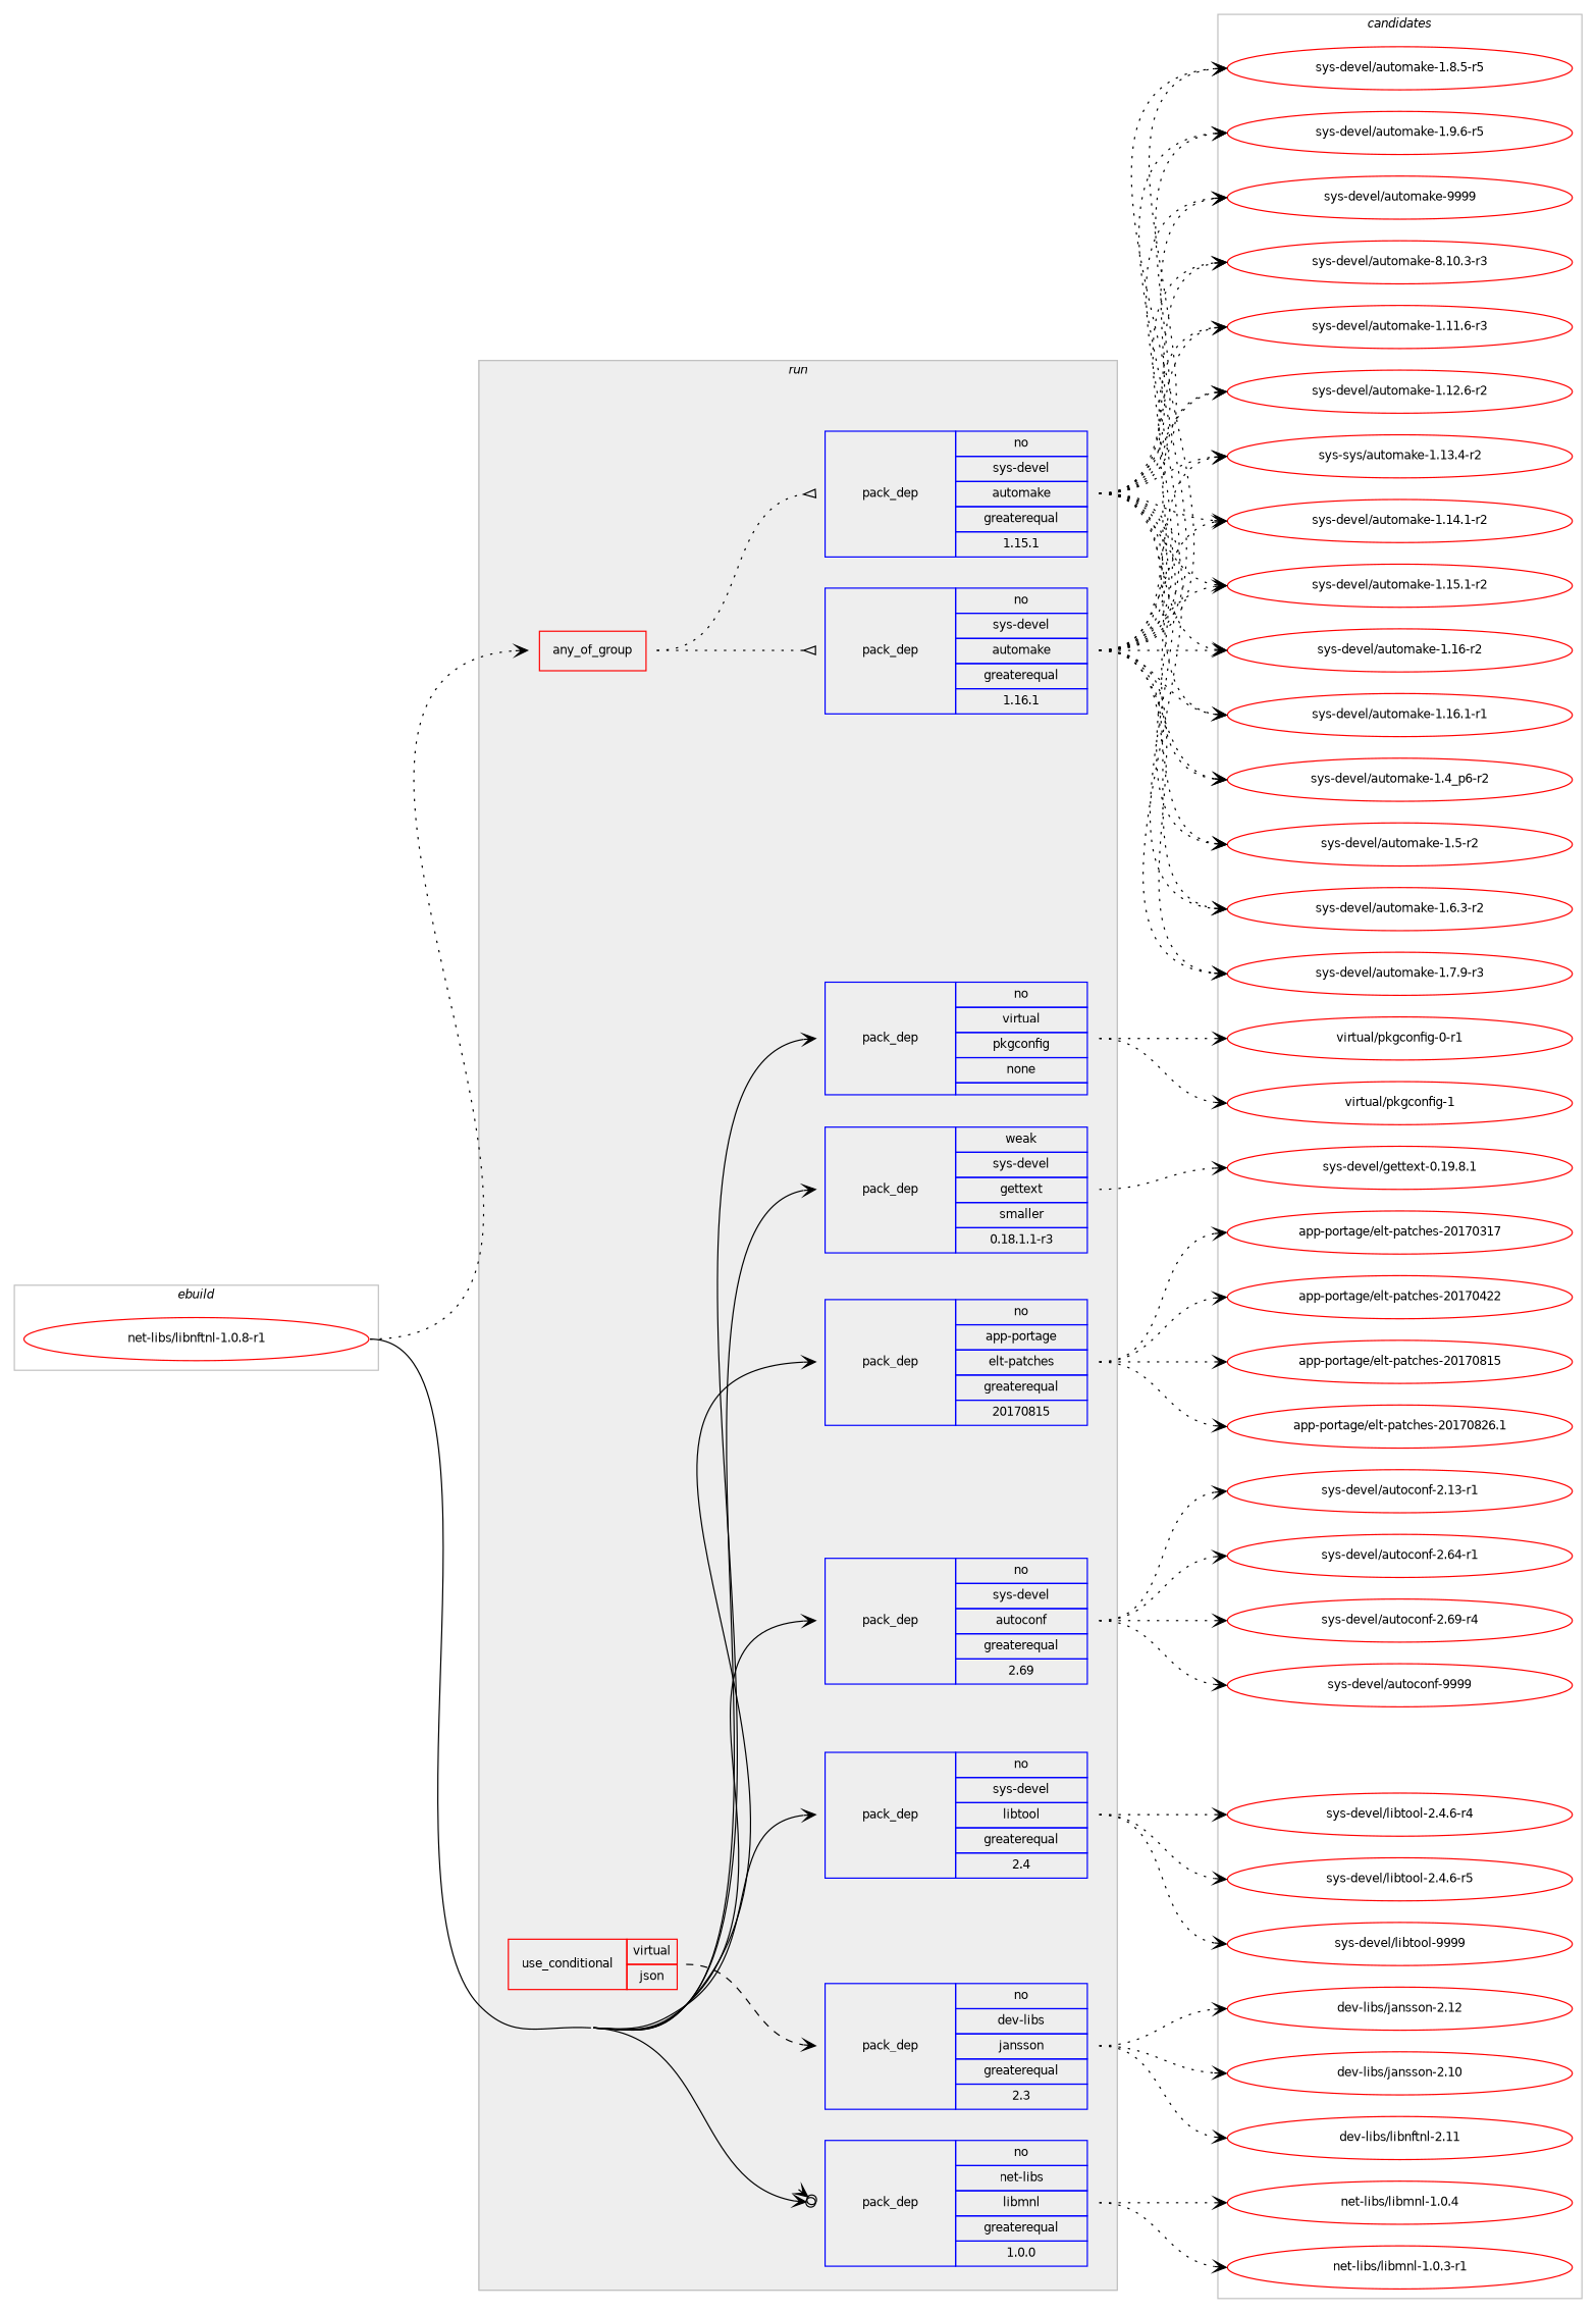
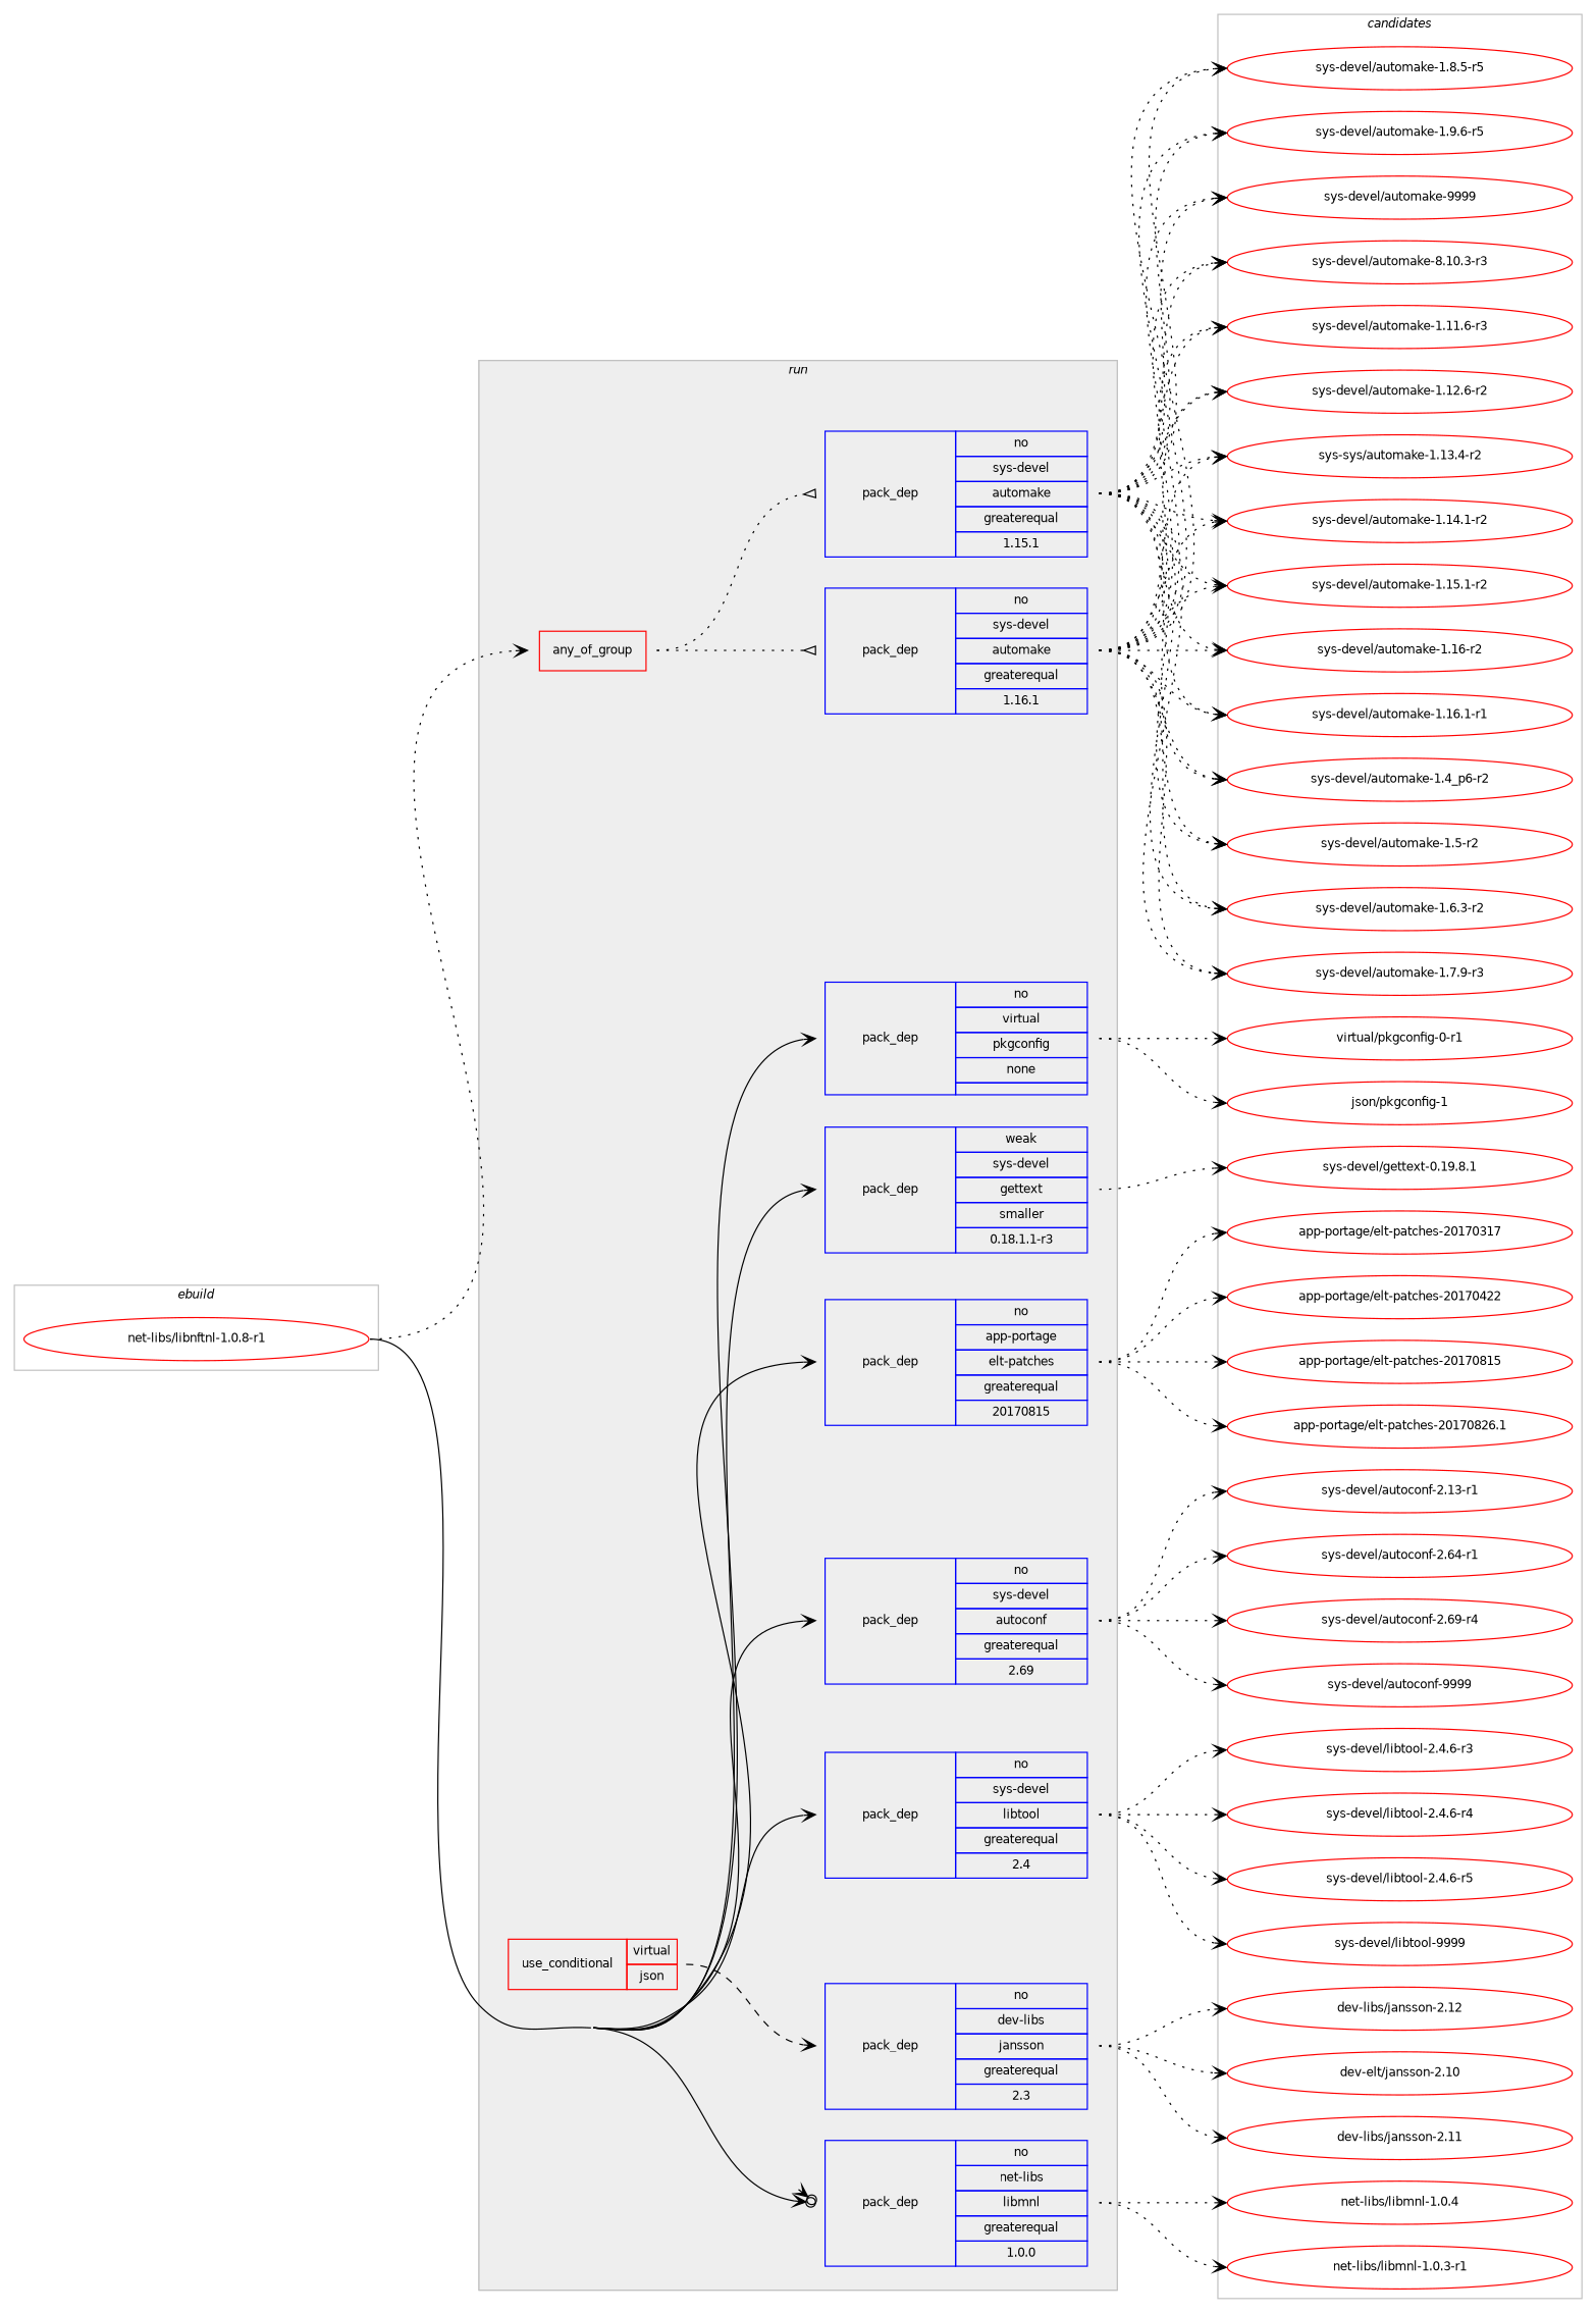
  digraph {
    compound=true
    concentrate=true
    fontname=Helvetica
    fontsize=10
    newrank=true
    rankdir=LR
    ranksep=1.5
    node [color=red fontname=Helvetica fontsize=10]
    edge [arrowhead=vee headport=w style=dotted tailport=e weight=100]
    n1 [label="net-libs/libnftnl-1.0.8-r1" width=4]
    n2 [color=blue label=<<TABLE BORDER="0" CELLBORDER="1" CELLSPACING="0" CELLPADDING="4" WIDTH="220"><TR><TD ROWSPAN="6" CELLPADDING="30">pack_dep</TD></TR><TR><TD WIDTH="110">no</TD></TR><TR><TD>sys-devel</TD></TR><TR><TD>automake</TD></TR><TR><TD>greaterequal</TD></TR><TR><TD>1.16.1</TD></TR></TABLE>> shape=none]
    n3 [color=blue label=<<TABLE BORDER="0" CELLBORDER="1" CELLSPACING="0" CELLPADDING="4" WIDTH="220"><TR><TD ROWSPAN="6" CELLPADDING="30">pack_dep</TD></TR><TR><TD WIDTH="110">no</TD></TR><TR><TD>sys-devel</TD></TR><TR><TD>automake</TD></TR><TR><TD>greaterequal</TD></TR><TR><TD>1.15.1</TD></TR></TABLE>> shape=none]
    n4 [label=<<TABLE BORDER="0" CELLBORDER="1" CELLSPACING="0" CELLPADDING="4"><TR><TD CELLPADDING="10">any_of_group</TD></TR></TABLE>> shape=none]
    n5 [color=blue label=<<TABLE BORDER="0" CELLBORDER="1" CELLSPACING="0" CELLPADDING="4" WIDTH="220"><TR><TD ROWSPAN="6" CELLPADDING="30">pack_dep</TD></TR><TR><TD WIDTH="110">no</TD></TR><TR><TD>app-portage</TD></TR><TR><TD>elt-patches</TD></TR><TR><TD>greaterequal</TD></TR><TR><TD>20170815</TD></TR></TABLE>> shape=none]
    n6 [color=blue label=<<TABLE BORDER="0" CELLBORDER="1" CELLSPACING="0" CELLPADDING="4" WIDTH="220"><TR><TD ROWSPAN="6" CELLPADDING="30">pack_dep</TD></TR><TR><TD WIDTH="110">no</TD></TR><TR><TD>sys-devel</TD></TR><TR><TD>autoconf</TD></TR><TR><TD>greaterequal</TD></TR><TR><TD>2.69</TD></TR></TABLE>> shape=none]
    n7 [color=blue label=<<TABLE BORDER="0" CELLBORDER="1" CELLSPACING="0" CELLPADDING="4" WIDTH="220"><TR><TD ROWSPAN="6" CELLPADDING="30">pack_dep</TD></TR><TR><TD WIDTH="110">no</TD></TR><TR><TD>sys-devel</TD></TR><TR><TD>libtool</TD></TR><TR><TD>greaterequal</TD></TR><TR><TD>2.4</TD></TR></TABLE>> shape=none]
    n8 [color=blue label=<<TABLE BORDER="0" CELLBORDER="1" CELLSPACING="0" CELLPADDING="4" WIDTH="220"><TR><TD ROWSPAN="6" CELLPADDING="30">pack_dep</TD></TR><TR><TD WIDTH="110">no</TD></TR><TR><TD>virtual</TD></TR><TR><TD>pkgconfig</TD></TR><TR><TD>none</TD></TR><TR><TD></TD></TR></TABLE>> shape=none]
    n9 [color=blue label=<<TABLE BORDER="0" CELLBORDER="1" CELLSPACING="0" CELLPADDING="4" WIDTH="220"><TR><TD ROWSPAN="6" CELLPADDING="30">pack_dep</TD></TR><TR><TD WIDTH="110">weak</TD></TR><TR><TD>sys-devel</TD></TR><TR><TD>gettext</TD></TR><TR><TD>smaller</TD></TR><TR><TD>0.18.1.1-r3</TD></TR></TABLE>> shape=none]
    n10 [color=blue label=<<TABLE BORDER="0" CELLBORDER="1" CELLSPACING="0" CELLPADDING="4" WIDTH="220"><TR><TD ROWSPAN="6" CELLPADDING="30">pack_dep</TD></TR><TR><TD WIDTH="110">no</TD></TR><TR><TD>dev-libs</TD></TR><TR><TD>jansson</TD></TR><TR><TD>greaterequal</TD></TR><TR><TD>2.3</TD></TR></TABLE>> shape=none]
    n11 [label=<<TABLE BORDER="0" CELLBORDER="1" CELLSPACING="0" CELLPADDING="4"><TR><TD ROWSPAN="3" CELLPADDING="10">use_conditional</TD></TR><TR><TD>virtual</TD></TR><TR><TD>json</TD></TR></TABLE>> shape=none]
    n12 [color=blue label=<<TABLE BORDER="0" CELLBORDER="1" CELLSPACING="0" CELLPADDING="4" WIDTH="220"><TR><TD ROWSPAN="6" CELLPADDING="30">pack_dep</TD></TR><TR><TD WIDTH="110">no</TD></TR><TR><TD>net-libs</TD></TR><TR><TD>libmnl</TD></TR><TR><TD>greaterequal</TD></TR><TR><TD>1.0.0</TD></TR></TABLE>> shape=none]
    n13 [label="sys-devel/automake-8.10.3-r3" width=4]
    n14 [label="sys-devel/automake-1.11.6-r3" width=4]
    n15 [label="sys-devel/automake-1.12.6-r2" width=4]
    n16 [label="sys-sys/automake-1.13.4-r2" width=4]
    n17 [label="sys-devel/automake-1.14.1-r2" width=4]
    n18 [label="sys-devel/automake-1.15.1-r2" width=4]
    n19 [label="sys-devel/automake-1.16-r2" width=4]
    n20 [label="sys-devel/automake-1.16.1-r1" width=4]
    n21 [label="sys-devel/automake-1.4_p6-r2" width=4]
    n22 [label="sys-devel/automake-1.5-r2" width=4]
    n23 [label="sys-devel/automake-1.6.3-r2" width=4]
    n24 [label="sys-devel/automake-1.7.9-r3" width=4]
    n25 [label="sys-devel/automake-1.8.5-r5" width=4]
    n26 [label="sys-devel/automake-1.9.6-r5" width=4]
    n27 [label="sys-devel/automake-9999" width=4]
-   n28 [label="dev-libs/jansson-2.10" width=4]
-   n29 [label="dev-libs/libnftnl-2.11" width=4]
+   n28 [label="dev-elt/jansson-2.10" width=4]
+   n29 [label="dev-libs/jansson-2.11" width=4]
    n30 [label="dev-libs/jansson-2.12" width=4]
    n31 [label="app-portage/elt-patches-20170317" width=4]
    n32 [label="app-portage/elt-patches-20170422" width=4]
    n33 [label="app-portage/elt-patches-20170815" width=4]
    n34 [label="app-portage/elt-patches-20170826.1" width=4]
    n35 [label="sys-devel/autoconf-2.13-r1" width=4]
    n36 [label="sys-devel/autoconf-2.64-r1" width=4]
    n37 [label="sys-devel/autoconf-2.69-r4" width=4]
    n38 [label="sys-devel/autoconf-9999" width=4]
+   n39 [label="sys-devel/libtool-2.4.6-r3" width=4]
    n40 [label="sys-devel/libtool-2.4.6-r4" width=4]
    n41 [label="sys-devel/libtool-2.4.6-r5" width=4]
    n42 [label="sys-devel/libtool-9999" width=4]
    n43 [label="virtual/pkgconfig-0-r1" width=4]
-   n44 [label="virtual/pkgconfig-1" width=4]
+   n44 [label="json/pkgconfig-1" width=4]
    n45 [label="sys-devel/gettext-0.19.8.1" width=4]
    n46 [label="net-libs/libmnl-1.0.3-r1" width=4]
    n47 [label="net-libs/libmnl-1.0.4" width=4]
    subgraph cluster_1 {
      color=gray
      label=<<i>ebuild</i>>
      rank=same
      n1
    }
    subgraph cluster_2 {
      color=gray
      label=<<i>dependencies</i>>
      subgraph cluster_3 {
        color=gray
        fillcolor="#eeeeee"
        label=<<i>compile</i>>
        style=filled
        subgraph sub_4 {
          color=gray
          fillcolor="#eeeeee"
          label=<<i>compile</i>>
          style=filled
          n4
          subgraph sub_5 {
            color=gray
            fillcolor="#eeeeee"
            label=<<i>compile</i>>
            style=filled
            n2
          }
          subgraph sub_6 {
            color=gray
            fillcolor="#eeeeee"
            label=<<i>compile</i>>
            style=filled
            n3
          }
        }
        subgraph sub_7 {
          color=gray
          fillcolor="#eeeeee"
          label=<<i>compile</i>>
          style=filled
          n5
        }
        subgraph sub_8 {
          color=gray
          fillcolor="#eeeeee"
          label=<<i>compile</i>>
          style=filled
          n6
        }
        subgraph sub_9 {
          color=gray
          fillcolor="#eeeeee"
          label=<<i>compile</i>>
          style=filled
          n7
        }
        subgraph sub_10 {
          color=gray
          fillcolor="#eeeeee"
          label=<<i>compile</i>>
          style=filled
          n8
        }
        subgraph sub_11 {
          color=gray
          fillcolor="#eeeeee"
          label=<<i>compile</i>>
          style=filled
          n9
        }
      }
      subgraph cluster_12 {
        color=gray
        fillcolor="#eeeeee"
        label=<<i>compile and run</i>>
        style=filled
        subgraph sub_13 {
          color=gray
          fillcolor="#eeeeee"
          label=<<i>compile and run</i>>
          style=filled
          n11
          subgraph sub_14 {
            color=gray
            fillcolor="#eeeeee"
            label=<<i>compile and run</i>>
            style=filled
            n10
          }
        }
        subgraph sub_15 {
          color=gray
          fillcolor="#eeeeee"
          label=<<i>compile and run</i>>
          style=filled
          n12
        }
      }
      subgraph cluster_16 {
        color=gray
        fillcolor="#eeeeee"
        label=<<i>run</i>>
        style=filled
      }
    }
    subgraph cluster_17 {
      color=gray
      label=<<i>candidates</i>>
      rank=same
      subgraph sub_18 {
        color=black
        label=<<i>candidates</i>>
        nodesep=1
        rank=same
        n13
        n14
        n15
        n16
        n17
        n18
        n19
        n20
        n21
        n22
        n23
        n24
        n25
        n26
        n27
      }
      subgraph sub_19 {
        color=black
        label=<<i>candidates</i>>
        nodesep=1
        rank=same
        n28
        n29
        n30
      }
      subgraph sub_20 {
        color=black
        label=<<i>candidates</i>>
        nodesep=1
        rank=same
        n13
        n14
        n15
        n16
        n17
        n18
        n19
        n20
        n21
        n22
        n23
        n24
        n25
        n26
        n27
      }
      subgraph sub_21 {
        color=black
        label=<<i>candidates</i>>
        nodesep=1
        rank=same
        n31
        n32
        n33
        n34
      }
      subgraph sub_22 {
        color=black
        label=<<i>candidates</i>>
        nodesep=1
        rank=same
        n35
        n36
        n37
        n38
      }
      subgraph sub_23 {
        color=black
        label=<<i>candidates</i>>
        nodesep=1
        rank=same
+       n39
        n40
        n41
        n42
      }
      subgraph sub_24 {
        color=black
        label=<<i>candidates</i>>
        nodesep=1
        rank=same
        n43
        n44
      }
      subgraph sub_25 {
        color=black
        label=<<i>candidates</i>>
        nodesep=1
        rank=same
        n45
      }
      subgraph sub_26 {
        color=black
        label=<<i>candidates</i>>
        nodesep=1
        rank=same
        n46
        n47
      }
    }
    n1 -> n4 [weight=20]
    n1 -> n5 [style=solid weight=20]
    n1 -> n6 [style=solid weight=20]
    n1 -> n7 [style=solid weight=20]
    n1 -> n8 [style=solid weight=20]
    n1 -> n9 [style=solid weight=20]
    n1 -> n12 [arrowhead=odotvee style=solid weight=20]
    n2 -> n13
    n2 -> n14
    n2 -> n15
    n2 -> n16
    n2 -> n17
    n2 -> n18
    n2 -> n19
    n2 -> n20
    n2 -> n21
    n2 -> n22
    n2 -> n23
    n2 -> n24
    n2 -> n25
    n2 -> n26
    n2 -> n27
    n3 -> n13
    n3 -> n14
    n3 -> n15
    n3 -> n16
    n3 -> n17
    n3 -> n18
    n3 -> n19
    n3 -> n20
    n3 -> n21
    n3 -> n22
    n3 -> n23
    n3 -> n24
    n3 -> n25
    n3 -> n26
    n3 -> n27
    n4 -> n2 [arrowhead=oinv weight=20]
    n4 -> n3 [arrowhead=oinv weight=20]
    n5 -> n31
    n5 -> n32
    n5 -> n33
    n5 -> n34
    n6 -> n35
    n6 -> n36
    n6 -> n37
    n6 -> n38
+   n7 -> n39
    n7 -> n40
    n7 -> n41
    n7 -> n42
    n8 -> n43
    n8 -> n44
    n9 -> n45
    n10 -> n28
    n10 -> n29
    n10 -> n30
    n11 -> n10 [style=dashed weight=20]
    n12 -> n46
    n12 -> n47
  }
